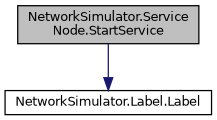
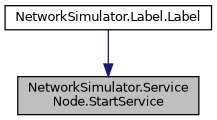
  digraph {
    rankdir=TB
    node [color=black fontname=Helvetica fontsize=10 shape=record style=filled]
    n1 [fillcolor=grey75 fontcolor=black height=0.2 label="NetworkSimulator.Service\lNode.StartService" width=0.4]
    n2 [fillcolor=white height=0.2 label="NetworkSimulator.Label.Label" width=0.4]
-   n1 -> n2 [color=midnightblue fontname=Helvetica fontsize=10 labelfontname=Helvetica labelfontsize=10 style=solid]
+   n2 -> n1 [color=midnightblue fontname=Helvetica fontsize=10 labelfontname=Helvetica labelfontsize=10 style=solid]
  }
